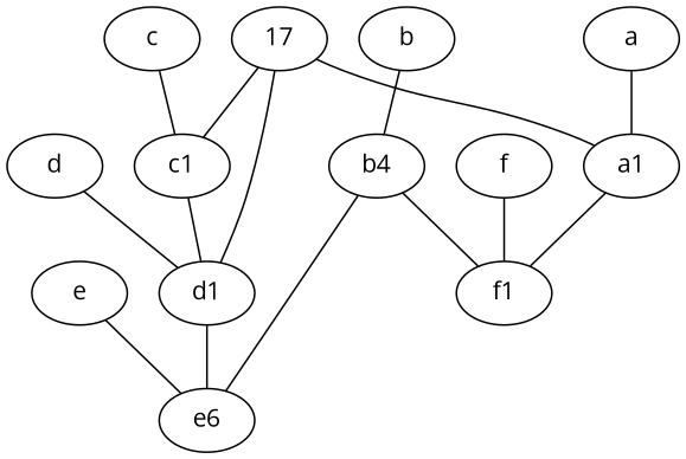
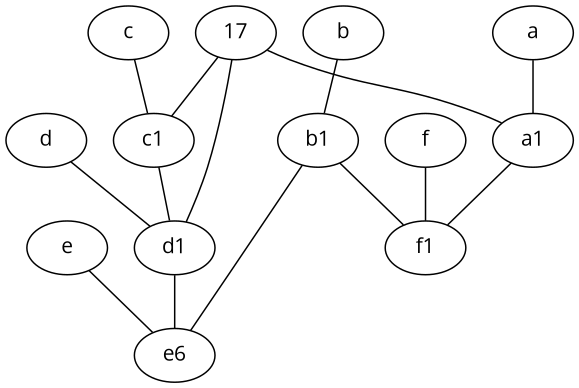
  graph {
    fontname="Open Sans"
    node [fontname="Open Sans" labelfontsize=50]
    edge [fontname="Open Sans"]
    c1
    d1
    n3 [label=e6]
    f
    f1
    17
    a1
-   b1 [label=b4]
+   b1
    b
    e
    d
    c
    a
    c1 -- d1
    d1 -- n3
    f -- f1
    17 -- c1
    17 -- d1
    17 -- a1
    a1 -- f1
    b1 -- n3
    b1 -- f1
    b -- b1
    e -- n3
    d -- d1
    c -- c1
    a -- a1
  }
